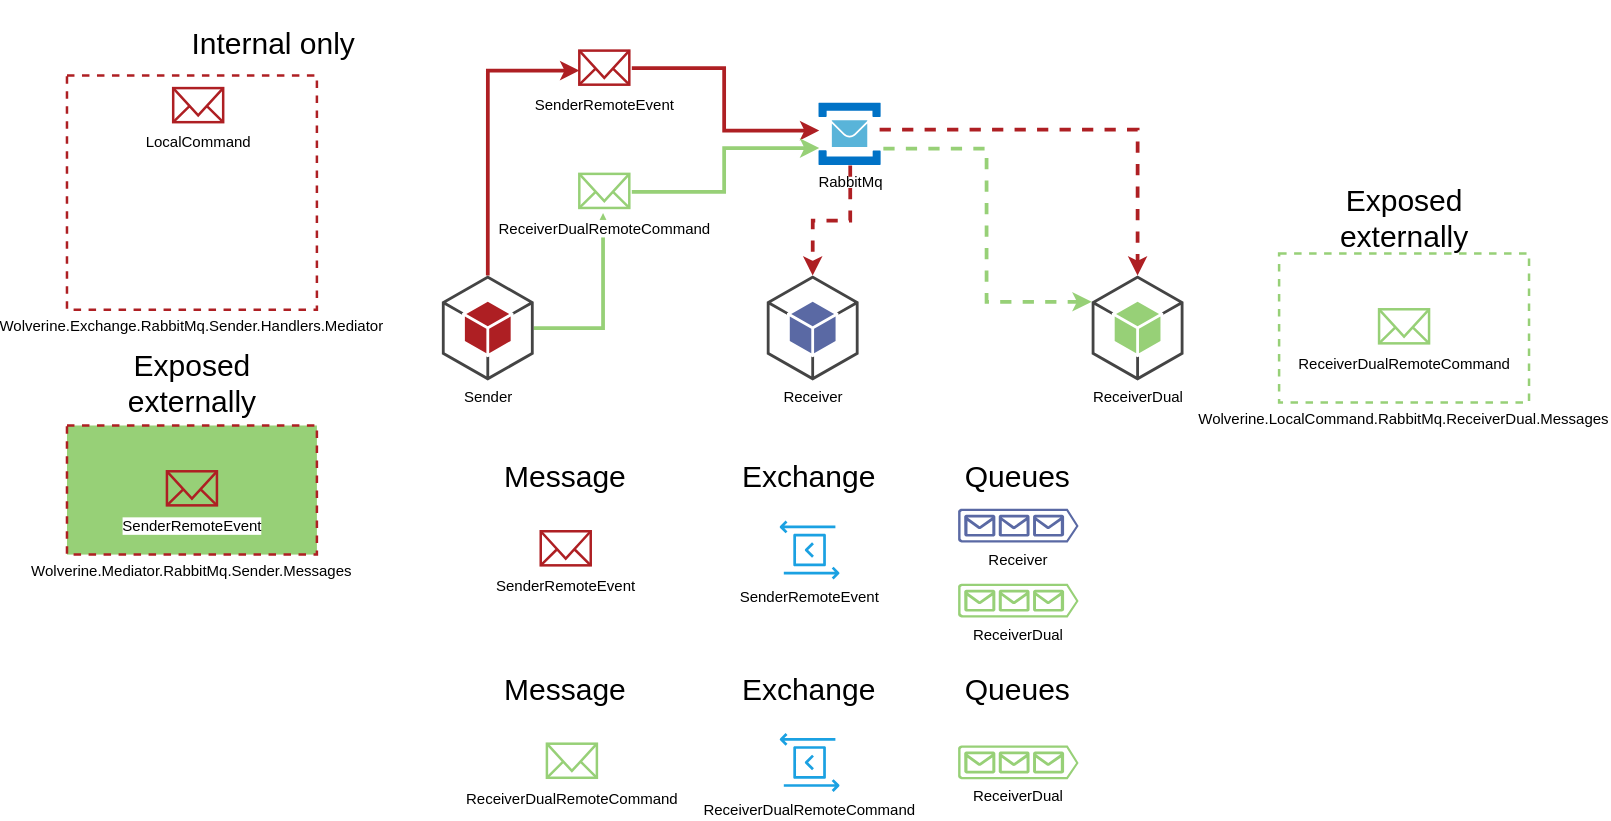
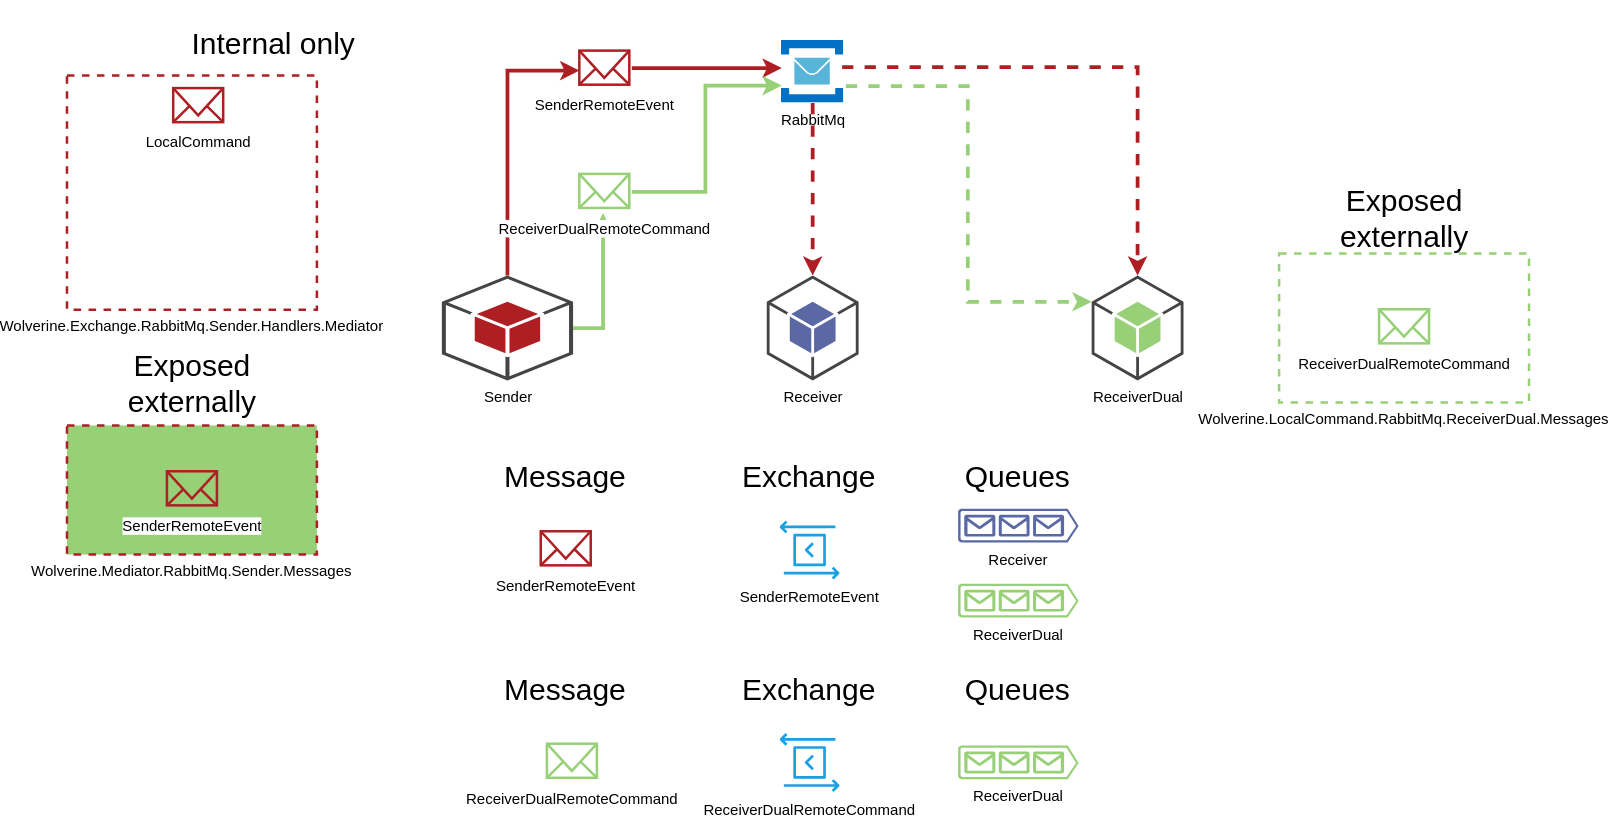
  <mxCell id="0" />
  <mxCell id="1" parent="0" />
  <mxCell id="2" style="edgeStyle=orthogonalEdgeStyle;rounded=0;orthogonalLoop=1;jettySize=auto;html=1;exitX=0.5;exitY=0;exitDx=0;exitDy=0;exitPerimeter=0;entryX=0;entryY=0.533;entryDx=0;entryDy=0;entryPerimeter=0;strokeColor=#AE1F23;strokeWidth=3;" edge="1" parent="1" source="4" target="14"><mxGeometry relative="1" as="geometry" /></mxCell>
  <mxCell id="3" style="edgeStyle=orthogonalEdgeStyle;rounded=0;orthogonalLoop=1;jettySize=auto;html=1;exitX=1;exitY=0.5;exitDx=0;exitDy=0;exitPerimeter=0;entryX=0.475;entryY=1.045;entryDx=0;entryDy=0;entryPerimeter=0;strokeColor=#97D077;strokeWidth=3;" edge="1" parent="1" source="4" target="18"><mxGeometry relative="1" as="geometry" /></mxCell>
- <mxCell id="4" value="Sender" style="outlineConnect=0;dashed=0;verticalLabelPosition=bottom;verticalAlign=top;align=center;html=1;shape=mxgraph.aws3.android;fillColor=#AE1F23;gradientColor=none;" vertex="1" parent="1"><mxGeometry x="320" y="220" width="73.5" height="84" as="geometry" /></mxCell>
+ <mxCell id="4" value="Sender" style="outlineConnect=0;dashed=0;verticalLabelPosition=bottom;verticalAlign=top;align=center;html=1;shape=mxgraph.aws3.android;fillColor=#AE1F23;gradientColor=none;" vertex="1" parent="1"><mxGeometry x="320" y="220" width="105" height="84" as="geometry" /></mxCell>
  <mxCell id="5" value="Receiver" style="outlineConnect=0;dashed=0;verticalLabelPosition=bottom;verticalAlign=top;align=center;html=1;shape=mxgraph.aws3.android;fillColor=#5A69A4;gradientColor=none;" vertex="1" parent="1"><mxGeometry x="580" y="220" width="73.5" height="84" as="geometry" /></mxCell>
  <mxCell id="6" value="ReceiverDual" style="outlineConnect=0;dashed=0;verticalLabelPosition=bottom;verticalAlign=top;align=center;html=1;shape=mxgraph.aws3.android;fillColor=#97D077;gradientColor=none;" vertex="1" parent="1"><mxGeometry x="840" y="220" width="73.5" height="84" as="geometry" /></mxCell>
  <mxCell id="7" value="Wolverine.LocalCommand.RabbitMq.ReceiverDual.Messages" style="strokeWidth=2;dashed=1;verticalLabelPosition=bottom;verticalAlign=top;strokeColor=#97D077;" vertex="1" parent="1"><mxGeometry x="990" y="202.42" width="200" height="119.15" as="geometry" /></mxCell>
  <mxCell id="8" value="ReceiverDualRemoteCommand" style="html=1;verticalLabelPosition=bottom;align=center;labelBackgroundColor=#ffffff;verticalAlign=top;strokeWidth=2;strokeColor=#97D077;shadow=0;dashed=0;shape=stencil(nVPNEoIgGHwarg1C1HRsrG49BCklE4EDpvX2oZ9aajqjM152F3f34wfR0CU8FYhg7lIRZYgeECE5t5JflKeJVxIgGQOo+UMAc+ZSAecya+6ikHFWL5Y6EVZmoBbABRiXmB4R3nu2/GgYGa19rjTaVdypp1+NFTdrnjruCI1sy87fivhfIMEvwDV6d1A/sg2WSsFYE4tSXg48EBr5YXKxKL4xUFL/GLCuw3qBRbslc1pMjcEWlKBBx4JsV2x+jf4kS4psdrOK0NDzI0fuH9LYZal+G9zjioXHVxEf);fillColor=none;" vertex="1" parent="1"><mxGeometry x="1070" y="247" width="40" height="30" as="geometry" /></mxCell>
  <mxCell id="9" value="Wolverine.Mediator.RabbitMq.Sender.Messages" style="strokeWidth=2;dashed=1;verticalLabelPosition=bottom;verticalAlign=top;strokeColor=#AE1F23;fillColor=#97d077;" vertex="1" parent="1"><mxGeometry y="340" width="200" height="103.29" as="geometry" x="20" /></mxCell>
  <mxCell id="10" value="SenderRemoteEvent" style="html=1;verticalLabelPosition=bottom;align=center;labelBackgroundColor=#ffffff;verticalAlign=top;strokeWidth=2;strokeColor=#AE1F23;shadow=0;dashed=0;shape=stencil(nVPNEoIgGHwarg1C1HRsrG49BCklE4EDpvX2oZ9aajqjM152F3f34wfR0CU8FYhg7lIRZYgeECE5t5JflKeJVxIgGQOo+UMAc+ZSAecya+6ikHFWL5Y6EVZmoBbABRiXmB4R3nu2/GgYGa19rjTaVdypp1+NFTdrnjruCI1sy87fivhfIMEvwDV6d1A/sg2WSsFYE4tSXg48EBr5YXKxKL4xUFL/GLCuw3qBRbslc1pMjcEWlKBBx4JsV2x+jf4kS4psdrOK0NDzI0fuH9LYZal+G9zjioXHVxEf);fillColor=none;" vertex="1" parent="1"><mxGeometry x="100" y="376.64" width="40" height="30" as="geometry" /></mxCell>
  <mxCell id="11" value="Wolverine.Exchange.RabbitMq.Sender.Handlers.Mediator" style="strokeWidth=2;dashed=1;verticalLabelPosition=bottom;verticalAlign=top;strokeColor=#AE1F23;" vertex="1" parent="1"><mxGeometry y="60" width="200" height="187.29" as="geometry" x="20" /></mxCell>
  <mxCell id="12" value="LocalCommand" style="html=1;verticalLabelPosition=bottom;align=center;labelBackgroundColor=#ffffff;verticalAlign=top;strokeWidth=2;strokeColor=#AE1F23;shadow=0;dashed=0;shape=stencil(nVPNEoIgGHwarg1C1HRsrG49BCklE4EDpvX2oZ9aajqjM152F3f34wfR0CU8FYhg7lIRZYgeECE5t5JflKeJVxIgGQOo+UMAc+ZSAecya+6ikHFWL5Y6EVZmoBbABRiXmB4R3nu2/GgYGa19rjTaVdypp1+NFTdrnjruCI1sy87fivhfIMEvwDV6d1A/sg2WSsFYE4tSXg48EBr5YXKxKL4xUFL/GLCuw3qBRbslc1pMjcEWlKBBx4JsV2x+jf4kS4psdrOK0NDzI0fuH9LYZal+G9zjioXHVxEf);fillColor=none;" vertex="1" parent="1"><mxGeometry x="105" y="70" width="40" height="30" as="geometry" /></mxCell>
- <mxCell id="13" value="RabbitMq" style="sketch=0;aspect=fixed;html=1;points=[];align=center;image;fontSize=12;image=img/lib/mscae/Service_Bus.svg;labelBackgroundColor=none;strokeColor=#00549E;fillColor=default;" vertex="1" parent="1"><mxGeometry x="621.75" y="82" width="50" height="50" as="geometry" /></mxCell>
+ <mxCell id="13" value="RabbitMq" style="sketch=0;aspect=fixed;html=1;points=[];align=center;image;fontSize=12;image=img/lib/mscae/Service_Bus.svg;labelBackgroundColor=none;strokeColor=#00549E;fillColor=default;" vertex="1" parent="1"><mxGeometry x="591.75" y="32" width="50" height="50" as="geometry" /></mxCell>
  <mxCell id="14" value="SenderRemoteEvent" style="html=1;verticalLabelPosition=bottom;align=center;labelBackgroundColor=#ffffff;verticalAlign=top;strokeWidth=2;strokeColor=#AE1F23;shadow=0;dashed=0;shape=stencil(nVPNEoIgGHwarg1C1HRsrG49BCklE4EDpvX2oZ9aajqjM152F3f34wfR0CU8FYhg7lIRZYgeECE5t5JflKeJVxIgGQOo+UMAc+ZSAecya+6ikHFWL5Y6EVZmoBbABRiXmB4R3nu2/GgYGa19rjTaVdypp1+NFTdrnjruCI1sy87fivhfIMEvwDV6d1A/sg2WSsFYE4tSXg48EBr5YXKxKL4xUFL/GLCuw3qBRbslc1pMjcEWlKBBx4JsV2x+jf4kS4psdrOK0NDzI0fuH9LYZal+G9zjioXHVxEf);fillColor=none;" vertex="1" parent="1"><mxGeometry x="430" y="40" width="40" height="30" as="geometry" /></mxCell>
  <mxCell id="15" style="edgeStyle=orthogonalEdgeStyle;rounded=0;orthogonalLoop=1;jettySize=auto;html=1;exitX=1.05;exitY=0.467;exitDx=0;exitDy=0;exitPerimeter=0;entryX=0.005;entryY=0.44;entryDx=0;entryDy=0;entryPerimeter=0;strokeColor=#AE1F23;strokeWidth=3;" edge="1" parent="1" source="14" target="13"><mxGeometry relative="1" as="geometry"><mxPoint x="367" y="230" as="sourcePoint" /><mxPoint x="440" y="66" as="targetPoint" /></mxGeometry></mxCell>
  <mxCell id="16" style="edgeStyle=orthogonalEdgeStyle;rounded=0;orthogonalLoop=1;jettySize=auto;html=1;exitX=0.971;exitY=0.424;exitDx=0;exitDy=0;exitPerimeter=0;entryX=0.5;entryY=0;entryDx=0;entryDy=0;entryPerimeter=0;strokeColor=#AE1F23;dashed=1;strokeWidth=3;" edge="1" parent="1" source="13" target="6"><mxGeometry relative="1" as="geometry"><mxPoint x="810" y="60" as="sourcePoint" /><mxPoint x="930" y="60" as="targetPoint" /></mxGeometry></mxCell>
  <mxCell id="17" style="edgeStyle=orthogonalEdgeStyle;rounded=0;orthogonalLoop=1;jettySize=auto;html=1;entryX=0.5;entryY=0;entryDx=0;entryDy=0;entryPerimeter=0;strokeColor=#AE1F23;dashed=1;strokeWidth=3;" edge="1" parent="1" source="13" target="5"><mxGeometry relative="1" as="geometry"><mxPoint x="610" y="130" as="sourcePoint" /><mxPoint x="740" y="160" as="targetPoint" /></mxGeometry></mxCell>
  <mxCell id="18" value="ReceiverDualRemoteCommand" style="html=1;verticalLabelPosition=bottom;align=center;labelBackgroundColor=#ffffff;verticalAlign=top;strokeWidth=2;strokeColor=#97D077;shadow=0;dashed=0;shape=stencil(nVPNEoIgGHwarg1C1HRsrG49BCklE4EDpvX2oZ9aajqjM152F3f34wfR0CU8FYhg7lIRZYgeECE5t5JflKeJVxIgGQOo+UMAc+ZSAecya+6ikHFWL5Y6EVZmoBbABRiXmB4R3nu2/GgYGa19rjTaVdypp1+NFTdrnjruCI1sy87fivhfIMEvwDV6d1A/sg2WSsFYE4tSXg48EBr5YXKxKL4xUFL/GLCuw3qBRbslc1pMjcEWlKBBx4JsV2x+jf4kS4psdrOK0NDzI0fuH9LYZal+G9zjioXHVxEf);fillColor=none;" vertex="1" parent="1"><mxGeometry x="430" y="138.64" width="40" height="30" as="geometry" /></mxCell>
  <mxCell id="19" style="edgeStyle=orthogonalEdgeStyle;rounded=0;orthogonalLoop=1;jettySize=auto;html=1;exitX=1.05;exitY=0.479;exitDx=0;exitDy=0;exitPerimeter=0;strokeColor=#97D077;entryX=0.005;entryY=0.72;entryDx=0;entryDy=0;entryPerimeter=0;strokeWidth=3;" edge="1" parent="1" source="18" target="13"><mxGeometry relative="1" as="geometry"><mxPoint x="422.5" y="330" as="sourcePoint" /><mxPoint x="540" y="100" as="targetPoint" /></mxGeometry></mxCell>
  <mxCell id="20" style="edgeStyle=orthogonalEdgeStyle;rounded=0;orthogonalLoop=1;jettySize=auto;html=1;exitX=1.031;exitY=0.73;exitDx=0;exitDy=0;exitPerimeter=0;strokeColor=#97D077;entryX=0;entryY=0.25;entryDx=0;entryDy=0;entryPerimeter=0;dashed=1;strokeWidth=3;" edge="1" parent="1" source="13" target="6"><mxGeometry relative="1" as="geometry"><mxPoint x="482" y="163" as="sourcePoint" /><mxPoint x="602" y="78" as="targetPoint" /></mxGeometry></mxCell>
  <mxCell id="21" value="SenderRemoteEvent" style="html=1;verticalLabelPosition=bottom;align=center;labelBackgroundColor=#ffffff;verticalAlign=top;strokeWidth=2;strokeColor=#AE1F23;shadow=0;dashed=0;shape=stencil(nVPNEoIgGHwarg1C1HRsrG49BCklE4EDpvX2oZ9aajqjM152F3f34wfR0CU8FYhg7lIRZYgeECE5t5JflKeJVxIgGQOo+UMAc+ZSAecya+6ikHFWL5Y6EVZmoBbABRiXmB4R3nu2/GgYGa19rjTaVdypp1+NFTdrnjruCI1sy87fivhfIMEvwDV6d1A/sg2WSsFYE4tSXg48EBr5YXKxKL4xUFL/GLCuw3qBRbslc1pMjcEWlKBBx4JsV2x+jf4kS4psdrOK0NDzI0fuH9LYZal+G9zjioXHVxEf);fillColor=none;" vertex="1" parent="1"><mxGeometry x="399.13" y="424.64" width="40" height="30" as="geometry" /></mxCell>
  <mxCell id="22" value="&lt;font color=&quot;#000000&quot;&gt;SenderRemoteEvent&lt;/font&gt;" style="sketch=0;outlineConnect=0;fontColor=#ffffff;fillColor=#1ba1e2;strokeColor=#006EAF;dashed=0;verticalLabelPosition=bottom;verticalAlign=top;align=center;html=1;fontSize=12;fontStyle=0;aspect=fixed;pointerEvents=1;shape=mxgraph.aws4.data_exchange_for_apis;" vertex="1" parent="1"><mxGeometry x="590.28" y="415.64" width="48" height="48" as="geometry" /></mxCell>
  <mxCell id="23" value="Message" style="text;strokeColor=none;fillColor=none;align=center;verticalAlign=middle;whiteSpace=wrap;rounded=0;fontSize=24;" vertex="1" parent="1"><mxGeometry x="368.25" y="366.64" width="101.75" height="30" as="geometry" /></mxCell>
  <mxCell id="24" value="Exchange" style="text;strokeColor=none;fillColor=none;align=center;verticalAlign=middle;whiteSpace=wrap;rounded=0;fontSize=24;" vertex="1" parent="1"><mxGeometry x="554.28" y="366.64" width="120" height="30" as="geometry" /></mxCell>
  <mxCell id="25" value="Queues" style="text;strokeColor=none;fillColor=none;align=center;verticalAlign=middle;whiteSpace=wrap;rounded=0;fontSize=24;" vertex="1" parent="1"><mxGeometry x="721.28" y="366.64" width="120" height="30" as="geometry" /></mxCell>
  <mxCell id="26" value="Receiver" style="verticalLabelPosition=bottom;html=1;verticalAlign=top;align=center;strokeColor=none;fillColor=#5A69A4;shape=mxgraph.azure.queue_generic;pointerEvents=1;" vertex="1" parent="1"><mxGeometry x="733.03" y="406.64" width="96.5" height="27" as="geometry" /></mxCell>
  <mxCell id="27" value="ReceiverDual" style="verticalLabelPosition=bottom;html=1;verticalAlign=top;align=center;strokeColor=none;fillColor=#97D077;shape=mxgraph.azure.queue_generic;pointerEvents=1;" vertex="1" parent="1"><mxGeometry x="733.03" y="466.64" width="96.5" height="27" as="geometry" /></mxCell>
  <mxCell id="28" value="Exposed externally" style="text;strokeColor=none;fillColor=none;align=center;verticalAlign=middle;whiteSpace=wrap;rounded=0;fontSize=24;" vertex="1" parent="1"><mxGeometry x="24.56" y="291.57" width="190.87" height="30" as="geometry" /></mxCell>
  <mxCell id="29" value="Internal only" style="text;strokeColor=none;fillColor=none;align=center;verticalAlign=middle;whiteSpace=wrap;rounded=0;fontSize=24;" vertex="1" parent="1"><mxGeometry x="89.56" y="20" width="190.87" height="30" as="geometry" /></mxCell>
  <mxCell id="30" value="&lt;font color=&quot;#000000&quot;&gt;ReceiverDualRemoteCommand&lt;/font&gt;" style="sketch=0;outlineConnect=0;fontColor=#ffffff;fillColor=#1ba1e2;strokeColor=#006EAF;dashed=0;verticalLabelPosition=bottom;verticalAlign=top;align=center;html=1;fontSize=12;fontStyle=0;aspect=fixed;pointerEvents=1;shape=mxgraph.aws4.data_exchange_for_apis;" vertex="1" parent="1"><mxGeometry x="590.28" y="585.64" width="48" height="48" as="geometry" /></mxCell>
  <mxCell id="31" value="Message" style="text;strokeColor=none;fillColor=none;align=center;verticalAlign=middle;whiteSpace=wrap;rounded=0;fontSize=24;" vertex="1" parent="1"><mxGeometry x="368.25" y="536.64" width="101.75" height="30" as="geometry" /></mxCell>
  <mxCell id="32" value="Exchange" style="text;strokeColor=none;fillColor=none;align=center;verticalAlign=middle;whiteSpace=wrap;rounded=0;fontSize=24;" vertex="1" parent="1"><mxGeometry x="554.28" y="536.64" width="120" height="30" as="geometry" /></mxCell>
  <mxCell id="33" value="Queues" style="text;strokeColor=none;fillColor=none;align=center;verticalAlign=middle;whiteSpace=wrap;rounded=0;fontSize=24;" vertex="1" parent="1"><mxGeometry x="721.28" y="536.64" width="120" height="30" as="geometry" /></mxCell>
  <mxCell id="34" value="ReceiverDual" style="verticalLabelPosition=bottom;html=1;verticalAlign=top;align=center;strokeColor=none;fillColor=#97D077;shape=mxgraph.azure.queue_generic;pointerEvents=1;" vertex="1" parent="1"><mxGeometry x="733.03" y="596.14" width="96.5" height="27" as="geometry" /></mxCell>
  <mxCell id="35" value="ReceiverDualRemoteCommand" style="html=1;verticalLabelPosition=bottom;align=center;labelBackgroundColor=#ffffff;verticalAlign=top;strokeWidth=2;strokeColor=#97D077;shadow=0;dashed=0;shape=stencil(nVPNEoIgGHwarg1C1HRsrG49BCklE4EDpvX2oZ9aajqjM152F3f34wfR0CU8FYhg7lIRZYgeECE5t5JflKeJVxIgGQOo+UMAc+ZSAecya+6ikHFWL5Y6EVZmoBbABRiXmB4R3nu2/GgYGa19rjTaVdypp1+NFTdrnjruCI1sy87fivhfIMEvwDV6d1A/sg2WSsFYE4tSXg48EBr5YXKxKL4xUFL/GLCuw3qBRbslc1pMjcEWlKBBx4JsV2x+jf4kS4psdrOK0NDzI0fuH9LYZal+G9zjioXHVxEf);fillColor=none;" vertex="1" parent="1"><mxGeometry x="404.06" y="594.64" width="40" height="30" as="geometry" /></mxCell>
  <mxCell id="36" value="Exposed externally" style="text;strokeColor=none;fillColor=none;align=center;verticalAlign=middle;whiteSpace=wrap;rounded=0;fontSize=24;" vertex="1" parent="1"><mxGeometry x="994.56" y="160" width="190.87" height="30" as="geometry" /></mxCell>
